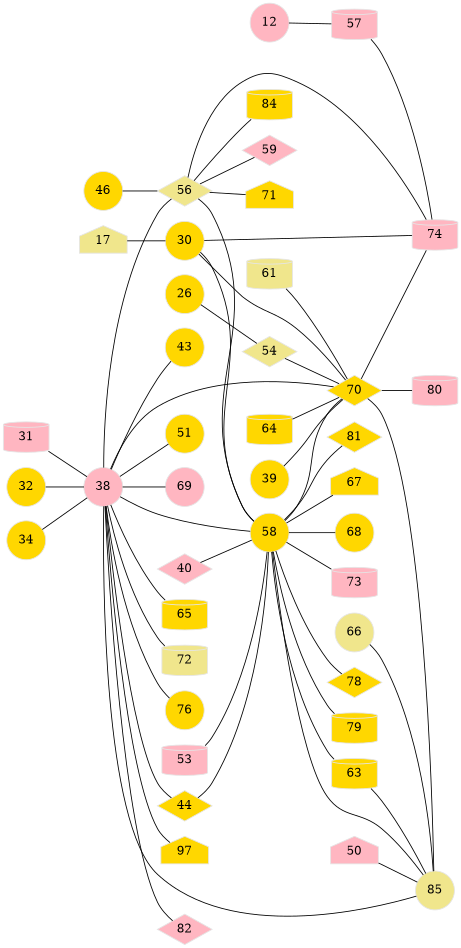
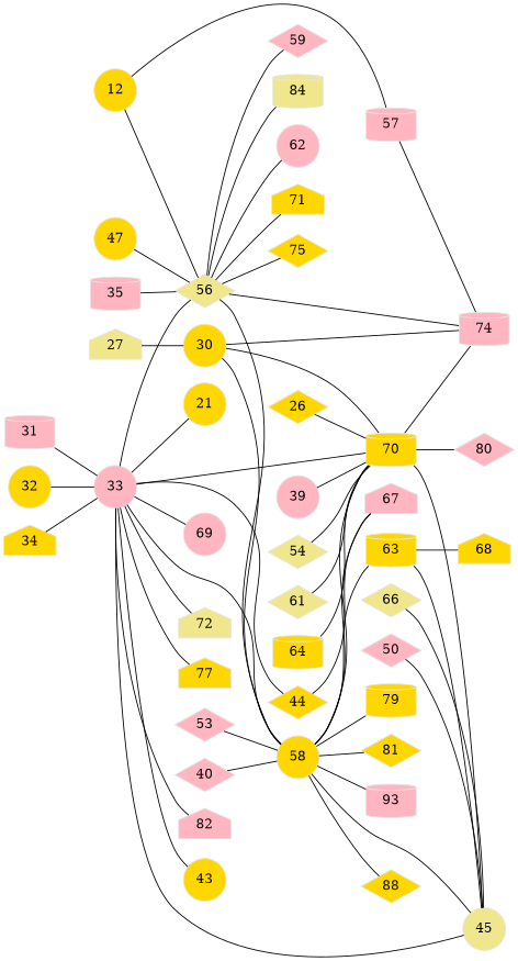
  graph {
    rankdir=LR
    node [color=gray90 fillcolor=gold shape=circle style=filled]
-   38 [fillcolor=lightpink super="+5+11"]
+   38 [fillcolor=lightpink super="+5+11" label=33]
    56 [fillcolor=khaki shape=diamond super="+33+49"]
-   70 [shape=diamond super="+22+16"]
+   70 [shape=cylinder super="+22+16"]
    58 [super="+13+48+42"]
    43
    44 [shape=diamond super="+14+36"]
-   51
+   51 [label=21]
    n8 [fillcolor=lightpink label=69]
-   65 [shape=cylinder]
-   72 [fillcolor=khaki shape=cylinder]
-   76
-   77 [shape=house label=97]
-   82 [fillcolor=lightpink shape=diamond super="+55"]
-   85 [fillcolor=khaki super="+25+29+69"]
+   72 [fillcolor=khaki shape=house]
+   77 [shape=house]
+   82 [fillcolor=lightpink shape=house super="+55"]
+   85 [fillcolor=khaki super="+25+29+69" label=45]
    74 [fillcolor=lightpink shape=cylinder super="+41"]
    59 [fillcolor=lightpink shape=diamond]
+   62 [fillcolor=lightpink]
    71 [shape=house]
-   84 [shape=cylinder]
-   12 [fillcolor=lightpink]
+   75 [shape=diamond]
+   84 [fillcolor=khaki shape=cylinder]
+   12
    57 [fillcolor=lightpink shape=cylinder super="+46"]
    30 [super="+10"]
-   17 [fillcolor=khaki shape=house]
-   80 [fillcolor=lightpink shape=cylinder]
-   26
+   17 [fillcolor=khaki shape=house label=27]
+   80 [fillcolor=lightpink shape=diamond]
+   26 [shape=diamond]
    63 [shape=cylinder]
-   67 [shape=house]
-   68
-   73 [fillcolor=lightpink shape=cylinder super="+20"]
-   78 [shape=diamond]
+   67 [fillcolor=lightpink shape=house]
+   68 [shape=house]
+   73 [fillcolor=lightpink shape=cylinder super="+20" label=93]
+   78 [shape=diamond label=88]
    79 [shape=cylinder]
    81 [shape=diamond]
    31 [fillcolor=lightpink shape=cylinder]
    32
-   34
-   39
+   34 [shape=house]
+   35 [fillcolor=lightpink shape=cylinder]
+   39 [fillcolor=lightpink]
    40 [fillcolor=lightpink shape=diamond]
-   47 [super="+21" label=46]
-   50 [fillcolor=lightpink shape=house]
-   53 [fillcolor=lightpink shape=cylinder]
+   47 [super="+21"]
+   50 [fillcolor=lightpink shape=diamond]
+   53 [fillcolor=lightpink shape=diamond]
    54 [fillcolor=khaki shape=diamond]
-   61 [fillcolor=khaki shape=cylinder]
+   61 [fillcolor=khaki shape=diamond]
    64 [shape=cylinder]
-   66 [fillcolor=khaki]
+   66 [fillcolor=khaki shape=diamond]
    38 -- 56 [weight=7]
    38 -- 70 [weight=4]
    38 -- 58
    38 -- 43
    38 -- 44
    38 -- 51
    38 -- n8
-   38 -- 65
    38 -- 72
-   38 -- 76
    38 -- 77
    38 -- 82
    38 -- 85 [weight=6]
    56 -- 58 [weight=9]
    56 -- 74
    56 -- 59
+   56 -- 62
    56 -- 71
+   56 -- 75
    56 -- 84
    70 -- 85
    70 -- 74 [weight=2]
    70 -- 80
    58 -- 70 [weight=2]
    58 -- 85
    58 -- 63
    58 -- 67
-   58 -- 68
+   63 -- 68
    58 -- 73
    58 -- 78
    58 -- 79
    58 -- 81
-   44 -- 58 [weight=2]
+   44 -- 67 [weight=2]
+   12 -- 56
    12 -- 57
    57 -- 74
    30 -- 70
    30 -- 58 [weight=4]
    30 -- 74
    17 -- 30
-   26 -- 54
+   26 -- 70
    63 -- 85
    31 -- 38
    32 -- 38
    34 -- 38
+   35 -- 56
    39 -- 70
    40 -- 58
    47 -- 56
    50 -- 85
    53 -- 58
    54 -- 70 [weight=2]
    61 -- 70
    64 -- 70
    66 -- 85
  }
